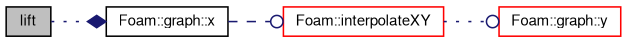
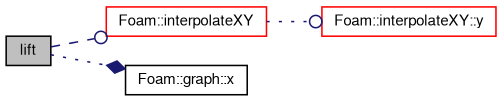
  digraph {
    rankdir=LR
    node [color=black fontname=FreeSans fontsize=10 shape=record]
    edge [arrowhead=odot color=midnightblue fontname=FreeSans fontsize=10 labelfontname=FreeSans labelfontsize=10 style=dotted]
    n1 [fillcolor=grey75 fontcolor=black height=0.2 label=lift style=filled width=0.4]
    n2 [color=red height=0.2 label="Foam::interpolateXY" width=0.4]
    n3 [height=0.2 label="Foam::graph::x" width=0.4]
-   n4 [color=red height=0.2 label="Foam::graph::y" width=0.4]
-   n3 -> n2 [style=dashed]
+   n4 [color=red height=0.2 label="Foam::interpolateXY::y" width=0.4]
+   n1 -> n2 [style=dashed]
    n1 -> n3 [arrowhead=diamond]
    n2 -> n4
  }
